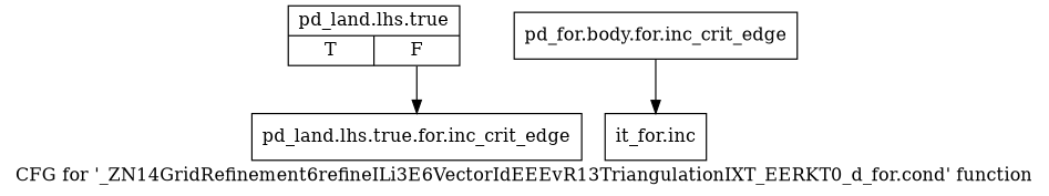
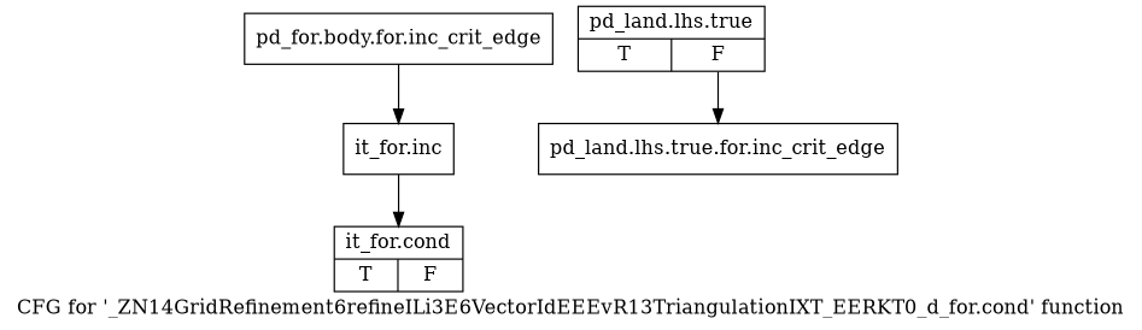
  digraph {
    label="CFG for '_ZN14GridRefinement6refineILi3E6VectorIdEEEvR13TriangulationIXT_EERKT0_d_for.cond' function"
    node [shape=record]
+   n1 [label="{it_for.cond|{<s0>T|<s1>F}}"]
    n2 [label="{pd_land.lhs.true|{<s0>T|<s1>F}}"]
    n3 [label="{pd_land.lhs.true.for.inc_crit_edge}"]
    n4 [label="{pd_for.body.for.inc_crit_edge}"]
    n5 [label="{it_for.inc}"]
    n2 -> n3 [tailport=s1]
    n4 -> n5
+   n5 -> n1
  }
